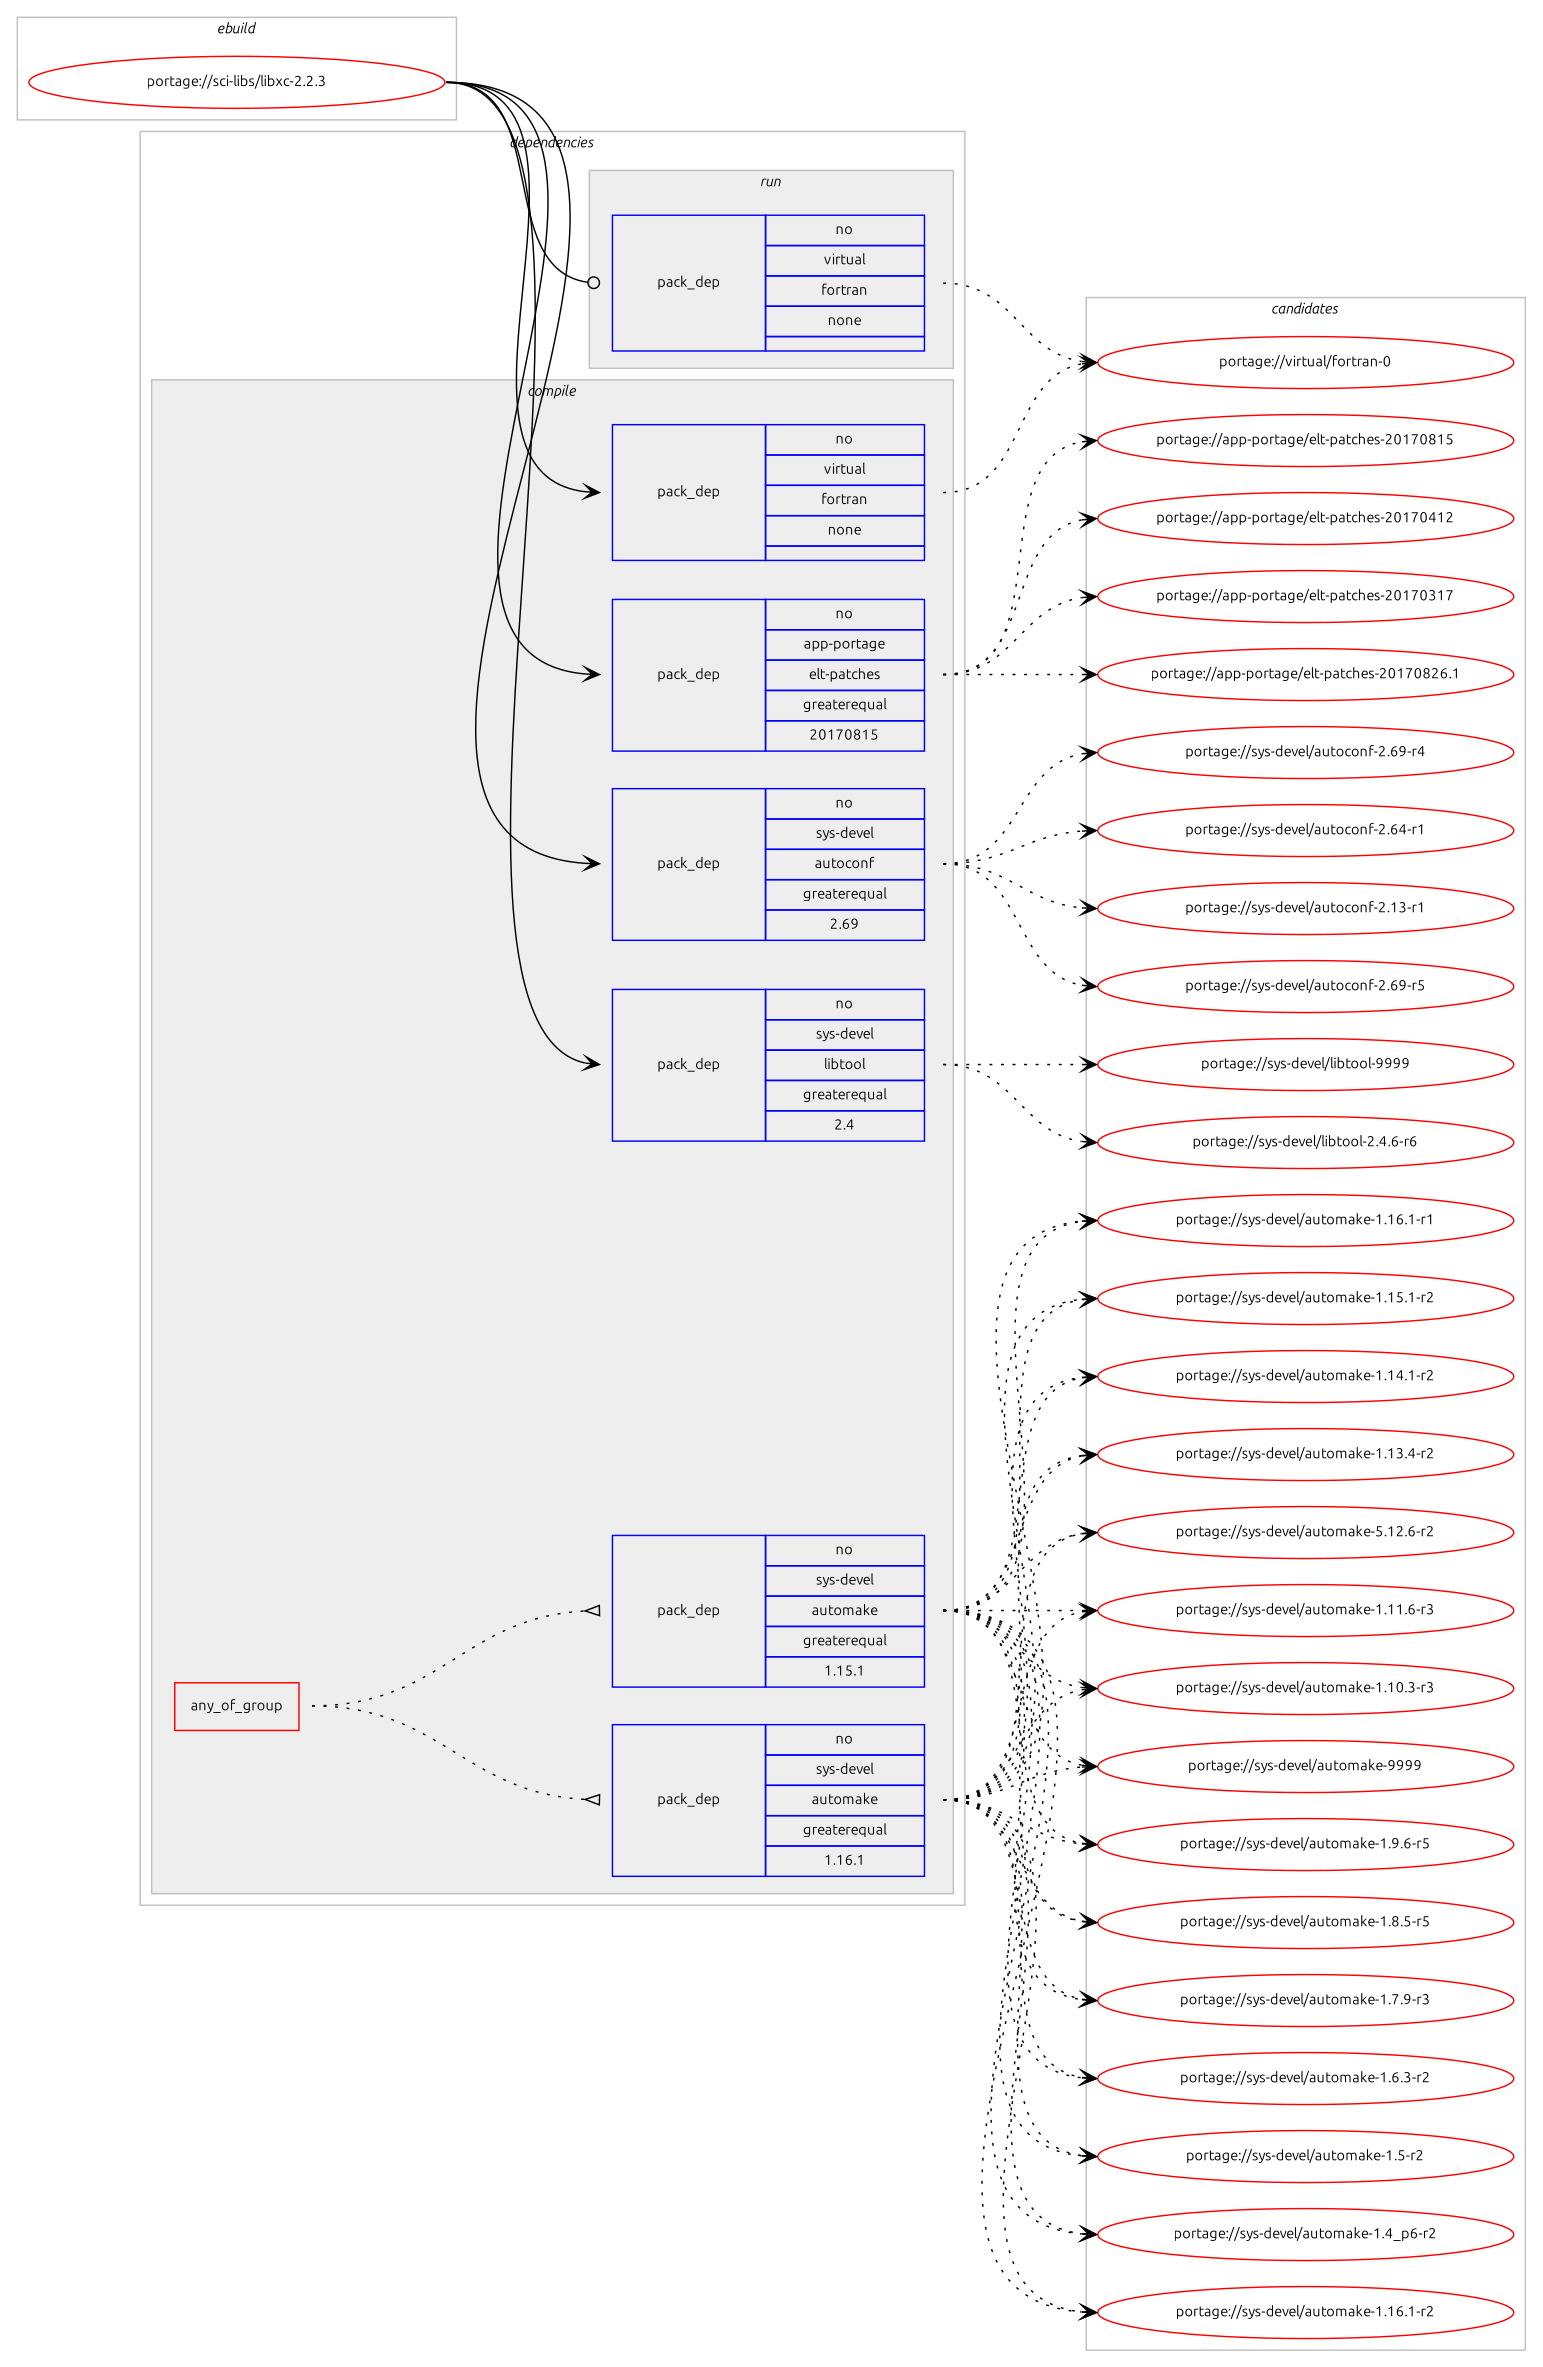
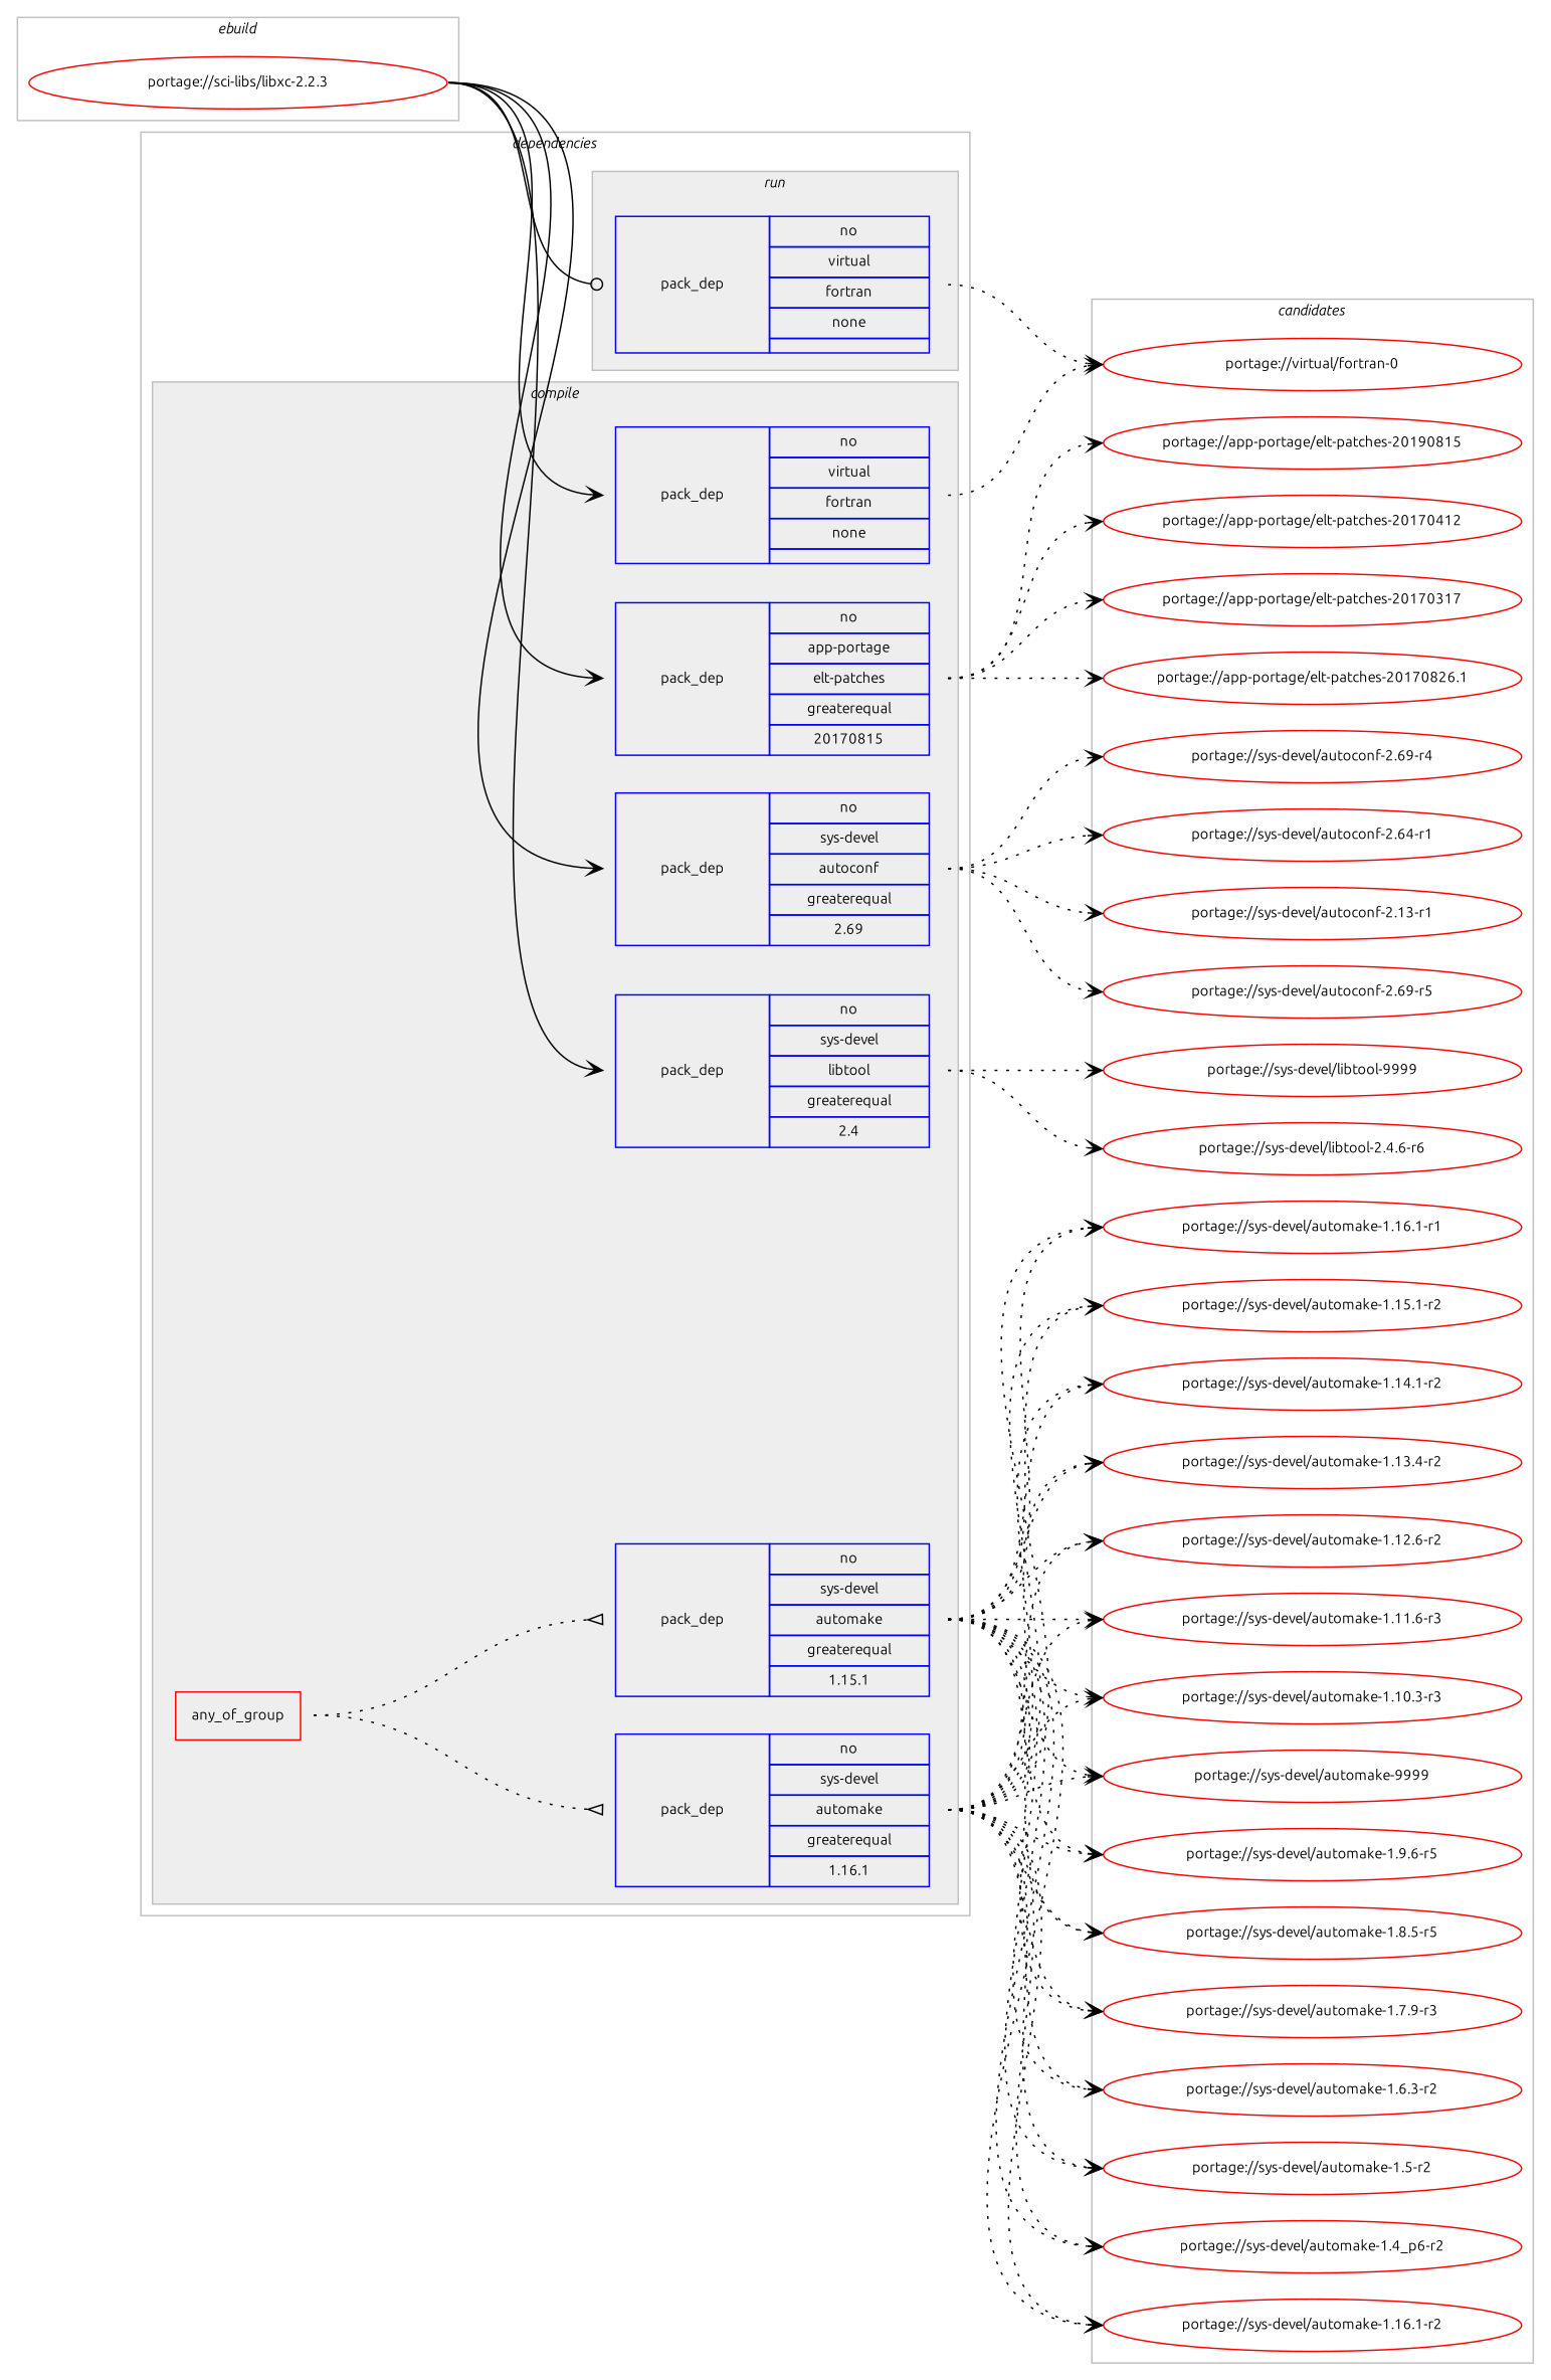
  digraph {
    compound=true
    concentrate=true
    fontname=Ubuntu
    fontsize=10
    newrank=true
    rankdir=LR
    ranksep=1.5
    node [color=red fontname=Ubuntu fontsize=10]
    edge [arrowhead=vee fontname=Ubuntu headport=w style=dotted tailport=e weight=100]
    n1 [label="portage://sci-libs/libxc-2.2.3" width=4]
    n2 [color=blue label=<<TABLE BORDER="0" CELLBORDER="1" CELLSPACING="0" CELLPADDING="4" WIDTH="220"><TR><TD ROWSPAN="6" CELLPADDING="30">pack_dep</TD></TR><TR><TD WIDTH="110">no</TD></TR><TR><TD>sys-devel</TD></TR><TR><TD>automake</TD></TR><TR><TD>greaterequal</TD></TR><TR><TD>1.16.1</TD></TR></TABLE>> shape=none]
    n3 [color=blue label=<<TABLE BORDER="0" CELLBORDER="1" CELLSPACING="0" CELLPADDING="4" WIDTH="220"><TR><TD ROWSPAN="6" CELLPADDING="30">pack_dep</TD></TR><TR><TD WIDTH="110">no</TD></TR><TR><TD>sys-devel</TD></TR><TR><TD>automake</TD></TR><TR><TD>greaterequal</TD></TR><TR><TD>1.15.1</TD></TR></TABLE>> shape=none]
    n4 [label=<<TABLE BORDER="0" CELLBORDER="1" CELLSPACING="0" CELLPADDING="4"><TR><TD CELLPADDING="10">any_of_group</TD></TR></TABLE>> shape=none]
    n5 [color=blue label=<<TABLE BORDER="0" CELLBORDER="1" CELLSPACING="0" CELLPADDING="4" WIDTH="220"><TR><TD ROWSPAN="6" CELLPADDING="30">pack_dep</TD></TR><TR><TD WIDTH="110">no</TD></TR><TR><TD>app-portage</TD></TR><TR><TD>elt-patches</TD></TR><TR><TD>greaterequal</TD></TR><TR><TD>20170815</TD></TR></TABLE>> shape=none]
    n6 [color=blue label=<<TABLE BORDER="0" CELLBORDER="1" CELLSPACING="0" CELLPADDING="4" WIDTH="220"><TR><TD ROWSPAN="6" CELLPADDING="30">pack_dep</TD></TR><TR><TD WIDTH="110">no</TD></TR><TR><TD>sys-devel</TD></TR><TR><TD>autoconf</TD></TR><TR><TD>greaterequal</TD></TR><TR><TD>2.69</TD></TR></TABLE>> shape=none]
    n7 [color=blue label=<<TABLE BORDER="0" CELLBORDER="1" CELLSPACING="0" CELLPADDING="4" WIDTH="220"><TR><TD ROWSPAN="6" CELLPADDING="30">pack_dep</TD></TR><TR><TD WIDTH="110">no</TD></TR><TR><TD>sys-devel</TD></TR><TR><TD>libtool</TD></TR><TR><TD>greaterequal</TD></TR><TR><TD>2.4</TD></TR></TABLE>> shape=none]
    n8 [color=blue label=<<TABLE BORDER="0" CELLBORDER="1" CELLSPACING="0" CELLPADDING="4" WIDTH="220"><TR><TD ROWSPAN="6" CELLPADDING="30">pack_dep</TD></TR><TR><TD WIDTH="110">no</TD></TR><TR><TD>virtual</TD></TR><TR><TD>fortran</TD></TR><TR><TD>none</TD></TR><TR><TD></TD></TR></TABLE>> shape=none]
    n9 [color=blue label=<<TABLE BORDER="0" CELLBORDER="1" CELLSPACING="0" CELLPADDING="4" WIDTH="220"><TR><TD ROWSPAN="6" CELLPADDING="30">pack_dep</TD></TR><TR><TD WIDTH="110">no</TD></TR><TR><TD>virtual</TD></TR><TR><TD>fortran</TD></TR><TR><TD>none</TD></TR><TR><TD></TD></TR></TABLE>> shape=none]
    n10 [label="portage://sys-devel/automake-9999" width=4]
    n11 [label="portage://sys-devel/automake-1.9.6-r5" width=4]
    n12 [label="portage://sys-devel/automake-1.8.5-r5" width=4]
    n13 [label="portage://sys-devel/automake-1.7.9-r3" width=4]
    n14 [label="portage://sys-devel/automake-1.6.3-r2" width=4]
    n15 [label="portage://sys-devel/automake-1.5-r2" width=4]
    n16 [label="portage://sys-devel/automake-1.4_p6-r2" width=4]
    n17 [label="portage://sys-devel/automake-1.16.1-r2" width=4]
    n18 [label="portage://sys-devel/automake-1.16.1-r1" width=4]
    n19 [label="portage://sys-devel/automake-1.15.1-r2" width=4]
    n20 [label="portage://sys-devel/automake-1.14.1-r2" width=4]
    n21 [label="portage://sys-devel/automake-1.13.4-r2" width=4]
-   n22 [label="portage://sys-devel/automake-5.12.6-r2" width=4]
+   n22 [label="portage://sys-devel/automake-1.12.6-r2" width=4]
    n23 [label="portage://sys-devel/automake-1.11.6-r3" width=4]
    n24 [label="portage://sys-devel/automake-1.10.3-r3" width=4]
    n25 [label="portage://app-portage/elt-patches-20170826.1" width=4]
-   n26 [label="portage://app-portage/elt-patches-20170815" width=4]
+   n26 [label="portage://app-portage/elt-patches-20190815" width=4]
    n27 [label="portage://app-portage/elt-patches-20170412" width=4]
    n28 [label="portage://app-portage/elt-patches-20170317" width=4]
    n29 [label="portage://sys-devel/autoconf-2.69-r5" width=4]
    n30 [label="portage://sys-devel/autoconf-2.69-r4" width=4]
    n31 [label="portage://sys-devel/autoconf-2.64-r1" width=4]
    n32 [label="portage://sys-devel/autoconf-2.13-r1" width=4]
    n33 [label="portage://sys-devel/libtool-9999" width=4]
    n34 [label="portage://sys-devel/libtool-2.4.6-r6" width=4]
    n35 [label="portage://virtual/fortran-0" width=4]
    subgraph cluster_1 {
      color=gray
      label=<<i>ebuild</i>>
      rank=same
      n1
    }
    subgraph cluster_2 {
      color=gray
      label=<<i>dependencies</i>>
      subgraph cluster_3 {
        color=gray
        fillcolor="#eeeeee"
        label=<<i>compile</i>>
        style=filled
        subgraph sub_4 {
          color=gray
          fillcolor="#eeeeee"
          label=<<i>compile</i>>
          style=filled
          n4
          subgraph sub_5 {
            color=gray
            fillcolor="#eeeeee"
            label=<<i>compile</i>>
            style=filled
            n2
          }
          subgraph sub_6 {
            color=gray
            fillcolor="#eeeeee"
            label=<<i>compile</i>>
            style=filled
            n3
          }
        }
        subgraph sub_7 {
          color=gray
          fillcolor="#eeeeee"
          label=<<i>compile</i>>
          style=filled
          n5
        }
        subgraph sub_8 {
          color=gray
          fillcolor="#eeeeee"
          label=<<i>compile</i>>
          style=filled
          n6
        }
        subgraph sub_9 {
          color=gray
          fillcolor="#eeeeee"
          label=<<i>compile</i>>
          style=filled
          n7
        }
        subgraph sub_10 {
          color=gray
          fillcolor="#eeeeee"
          label=<<i>compile</i>>
          style=filled
          n8
        }
      }
      subgraph cluster_11 {
        color=gray
        fillcolor="#eeeeee"
        label=<<i>compile and run</i>>
        style=filled
      }
      subgraph cluster_12 {
        color=gray
        fillcolor="#eeeeee"
        label=<<i>run</i>>
        style=filled
        subgraph sub_13 {
          color=gray
          fillcolor="#eeeeee"
          label=<<i>run</i>>
          style=filled
          n9
        }
      }
    }
    subgraph cluster_14 {
      color=gray
      label=<<i>candidates</i>>
      rank=same
      subgraph sub_15 {
        color=black
        label=<<i>candidates</i>>
        nodesep=1
        rank=same
        n10
        n11
        n12
        n13
        n14
        n15
        n16
        n17
        n18
        n19
        n20
        n21
        n22
        n23
        n24
      }
      subgraph sub_16 {
        color=black
        label=<<i>candidates</i>>
        nodesep=1
        rank=same
        n10
        n11
        n12
        n13
        n14
        n15
        n16
        n17
        n18
        n19
        n20
        n21
        n22
        n23
        n24
      }
      subgraph sub_17 {
        color=black
        label=<<i>candidates</i>>
        nodesep=1
        rank=same
        n25
        n26
        n27
        n28
      }
      subgraph sub_18 {
        color=black
        label=<<i>candidates</i>>
        nodesep=1
        rank=same
        n29
        n30
        n31
        n32
      }
      subgraph sub_19 {
        color=black
        label=<<i>candidates</i>>
        nodesep=1
        rank=same
        n33
        n34
      }
      subgraph sub_20 {
        color=black
        label=<<i>candidates</i>>
        nodesep=1
        rank=same
        n35
      }
      subgraph sub_21 {
        color=black
        label=<<i>candidates</i>>
        nodesep=1
        rank=same
        n35
      }
    }
    n1 -> n5 [style=solid weight=20]
    n1 -> n6 [style=solid weight=20]
    n1 -> n7 [style=solid weight=20]
    n1 -> n8 [style=solid weight=20]
    n1 -> n9 [arrowhead=odot style=solid weight=20]
    n2 -> n10
    n2 -> n11
    n2 -> n12
    n2 -> n13
    n2 -> n14
    n2 -> n15
    n2 -> n16
    n2 -> n17
    n2 -> n18
    n2 -> n19
    n2 -> n20
    n2 -> n21
    n2 -> n22
    n2 -> n23
    n2 -> n24
    n3 -> n10
    n3 -> n11
    n3 -> n12
    n3 -> n13
    n3 -> n14
    n3 -> n15
    n3 -> n16
    n3 -> n17
    n3 -> n18
    n3 -> n19
    n3 -> n20
    n3 -> n21
    n3 -> n22
    n3 -> n23
    n3 -> n24
    n4 -> n2 [arrowhead=oinv weight=20]
    n4 -> n3 [arrowhead=oinv weight=20]
    n5 -> n25
    n5 -> n26
    n5 -> n27
    n5 -> n28
    n6 -> n29
    n6 -> n30
    n6 -> n31
    n6 -> n32
    n7 -> n33
    n7 -> n34
    n8 -> n35
    n9 -> n35
  }
